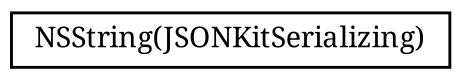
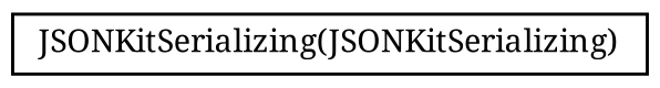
  digraph {
    rankdir=LR
    fontname="Noto Serif"
-   n1 [color=black fillcolor=white fontname="Noto Serif" fontsize=10 height=0.2 label="NSString(JSONKitSerializing)" shape=record style=filled width=0.4]
+   n1 [color=black fillcolor=white fontname="Noto Serif" fontsize=10 height=0.2 label="JSONKitSerializing(JSONKitSerializing)" shape=record style=filled width=0.4]
  }
